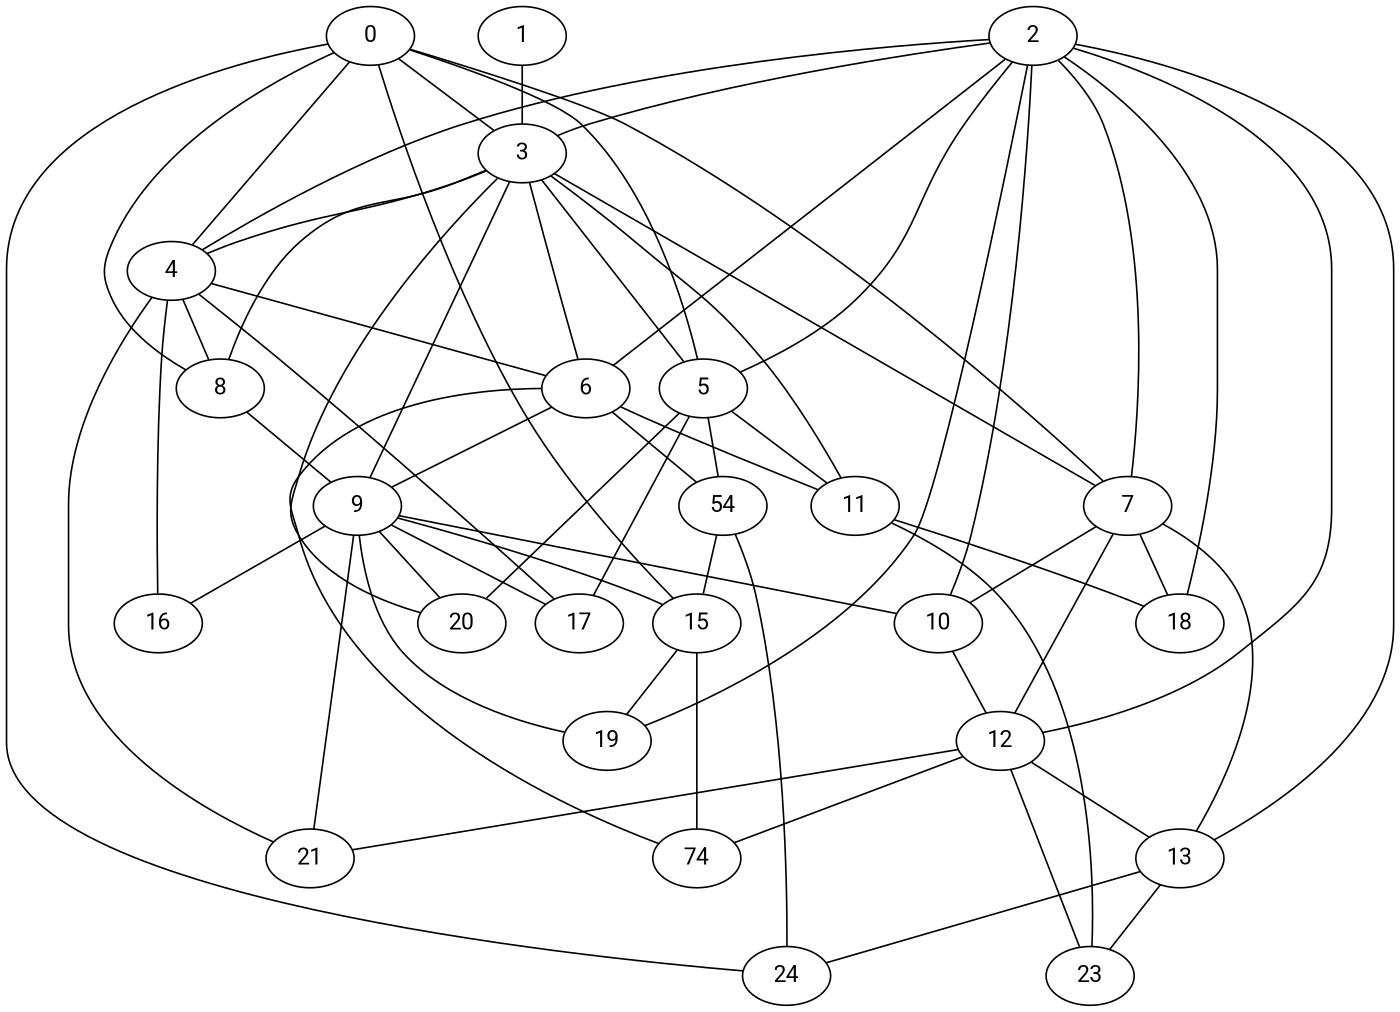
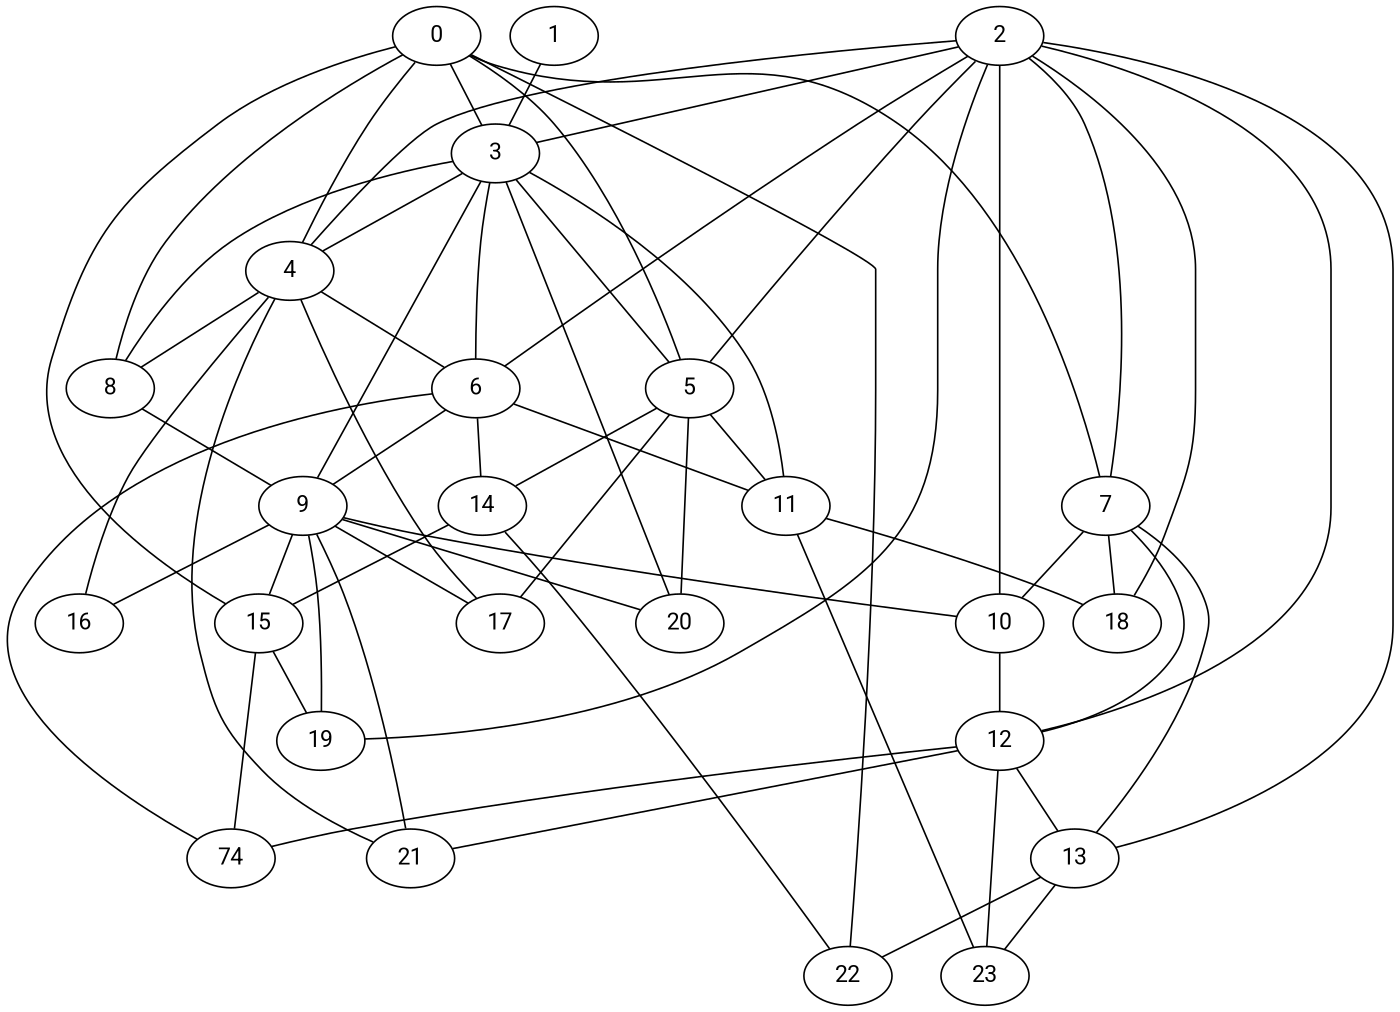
  strict graph {
    fontname=Roboto
    node [fontname=Roboto]
    edge [fontname=Roboto is_available=True prob=1.0]
    0
    3
    4
    5
    7
    8
    15
-   22 [label=24]
+   22
    6
    9
    11
    20
    16
    17
    21
-   14 [label=54]
+   14
    10
    12
    13
    18
    19
    n22 [label=74]
    1
    2
    23
    0 -- 3 [prob=0.0950485385171]
    0 -- 4 [prob=0.6743986909]
    0 -- 5 [prob=0.421686349078]
    0 -- 7 [prob=0.26170812048]
    0 -- 8 [prob=0.211746576497]
    0 -- 15 [prob=0.158034315594]
    0 -- 22 [prob=0.0656992067404]
    3 -- 4 [prob=0.343955776183]
    3 -- 5 [prob=0.988327672149]
-   3 -- 7 [prob=0.0628854480895]
    3 -- 8
    3 -- 6 [prob=0.518341256082]
    3 -- 9 [prob=0.00197961936894]
    3 -- 11 [prob=0.454673850138]
    3 -- 20
    4 -- 8 [prob=0.862962008819]
    4 -- 6 [prob=0.328163809729]
    4 -- 16 [prob=0.701930288832]
    4 -- 17 [prob=0.918007270068]
    4 -- 21
    5 -- 11 [prob=0.54087039321]
    5 -- 20 [prob=0.299896761392]
    5 -- 17 [prob=0.108582833926]
    5 -- 14 [prob=0.805035548105]
    7 -- 10 [prob=0.52396050296]
    7 -- 12 [prob=0.0801421083154]
    7 -- 13 [prob=0.414734606585]
    7 -- 18 [prob=0.6434493236]
    8 -- 9 [prob=0.117880972501]
    15 -- 19 [prob=0.179142878944]
    15 -- n22 [prob=0.0420283955499]
    6 -- 9
    6 -- 11 [prob=0.320681616397]
    6 -- 14
    6 -- n22
    9 -- 15 [prob=0.226348783595]
    9 -- 20
    9 -- 16 [prob=0.0861033807088]
    9 -- 17
    9 -- 21
    9 -- 10 [prob=0.284692664625]
    9 -- 19 [prob=0.867328894491]
    11 -- 18
    11 -- 23 [prob=0.030757554768]
    14 -- 15 [prob=0.0872049878589]
    14 -- 22 [prob=0.849326296696]
    10 -- 12 [prob=0.664437937489]
    12 -- 21 [prob=0.199232864741]
    12 -- 13 [prob=0.177403558433]
    12 -- n22
    12 -- 23 [prob=0.60506670556]
    13 -- 22 [prob=0.75375757733]
    13 -- 23 [prob=0.572470807449]
    1 -- 3 [prob=0.487342232964]
    2 -- 3 [prob=0.514750236183]
    2 -- 4 [prob=0.725509914359]
    2 -- 5 [prob=0.313965473379]
    2 -- 7 [prob=0.510145902268]
    2 -- 6
    2 -- 10 [prob=0.946094860816]
    2 -- 12
    2 -- 13 [prob=0.571474940568]
    2 -- 18 [prob=0.654357591641]
    2 -- 19 [prob=0.668749663321]
  }
